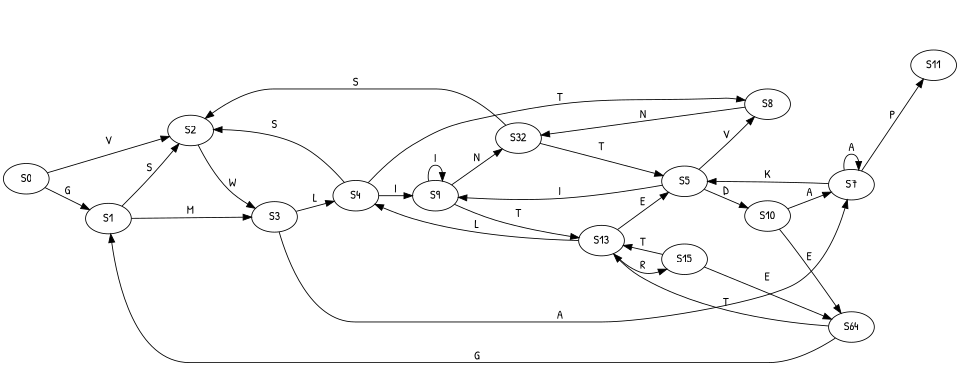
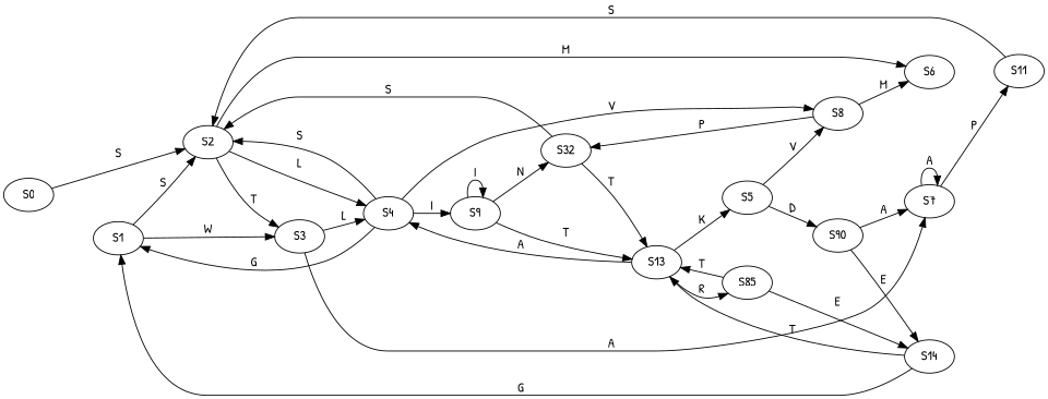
  strict digraph {
    fontname="Patrick Hand"
    rankdir=LR
    node [fontname="Patrick Hand"]
    edge [fontname="Patrick Hand"]
    S0
    S1
    S2
    S3
    S4
+   S6
    S7
    S8
    S9
    S5
-   S10
+   S10 [label=S90]
    S11
    n13 [label=S32]
    S13
-   S14 [label=S64]
-   S15
-   S0 -> S1 [label=G]
-   S0 -> S2 [label=V]
+   S14
+   S15 [label=S85]
+   S4 -> S1 [label=G]
+   S0 -> S2 [label=S]
    S1 -> S2 [label=S]
-   S1 -> S3 [label=M]
-   S2 -> S3 [label=W]
+   S1 -> S3 [label=W]
+   S2 -> S3 [label=T]
+   S2 -> S4 [label=L]
+   S2 -> S6 [label=M]
    S3 -> S4 [label=L]
    S3 -> S7 [label=A]
    S4 -> S2 [label=S]
-   S4 -> S8 [label=T]
+   S4 -> S8 [label=V]
    S4 -> S9 [label=I]
    S7 -> S7 [label=A]
-   S7 -> S5 [label=K]
    S7 -> S11 [label=P]
-   S8 -> n13 [label=N]
+   S8 -> S6 [label=M]
+   S8 -> n13 [label=P]
    S9 -> S9 [label=I]
    S9 -> n13 [label=N]
    S9 -> S13 [label=T]
    S5 -> S8 [label=V]
-   S5 -> S9 [label=I]
    S5 -> S10 [label=D]
    S10 -> S7 [label=A]
    S10 -> S14 [label=E]
+   S11 -> S2 [label=S]
    n13 -> S2 [label=S]
-   n13 -> S5 [label=T]
-   S13 -> S4 [label=L]
-   S13 -> S5 [label=E]
+   n13 -> S13 [label=T]
+   S13 -> S4 [label=A]
+   S13 -> S5 [label=K]
    S13 -> S15 [label=R]
    S14 -> S1 [label=G]
    S14 -> S13 [label=T]
    S15 -> S13 [label=T]
    S15 -> S14 [label=E]
  }
